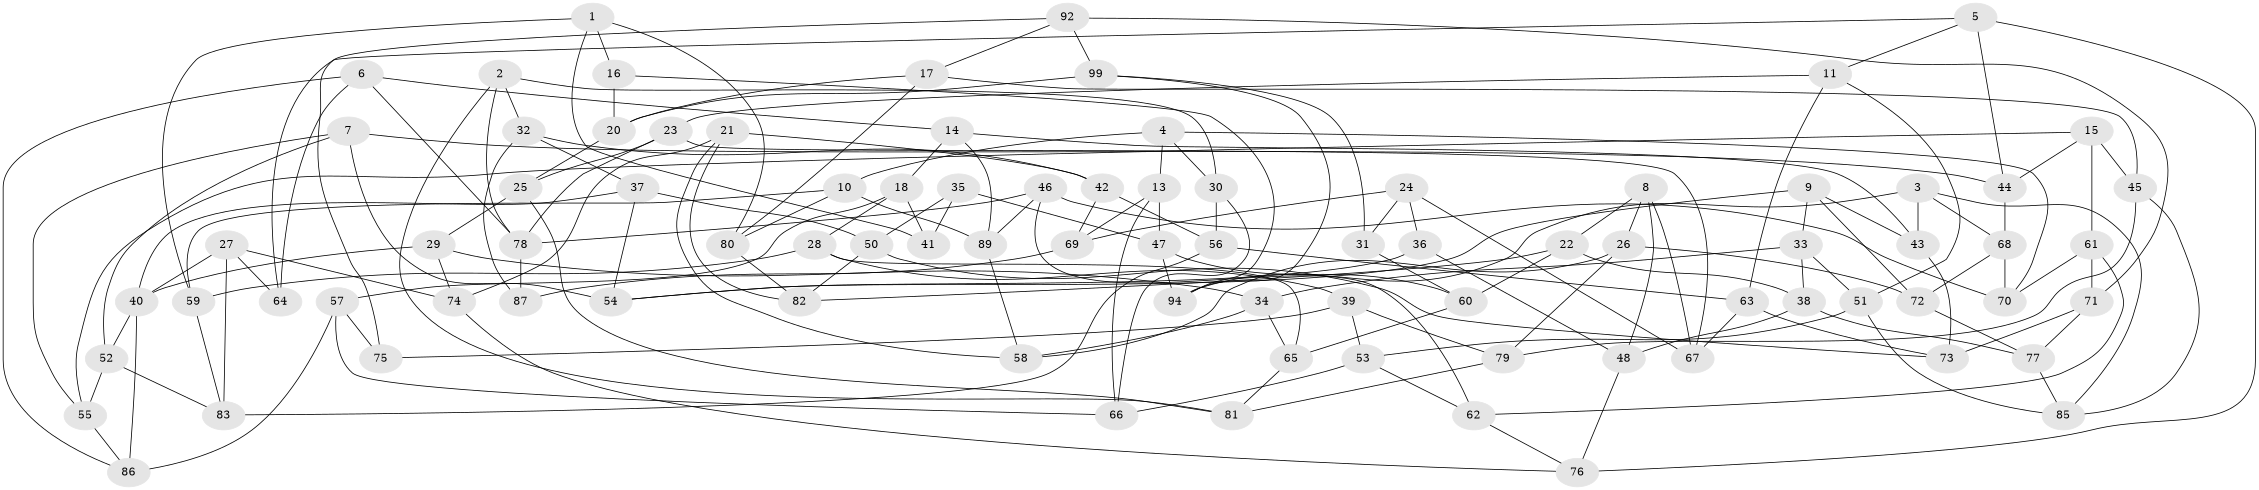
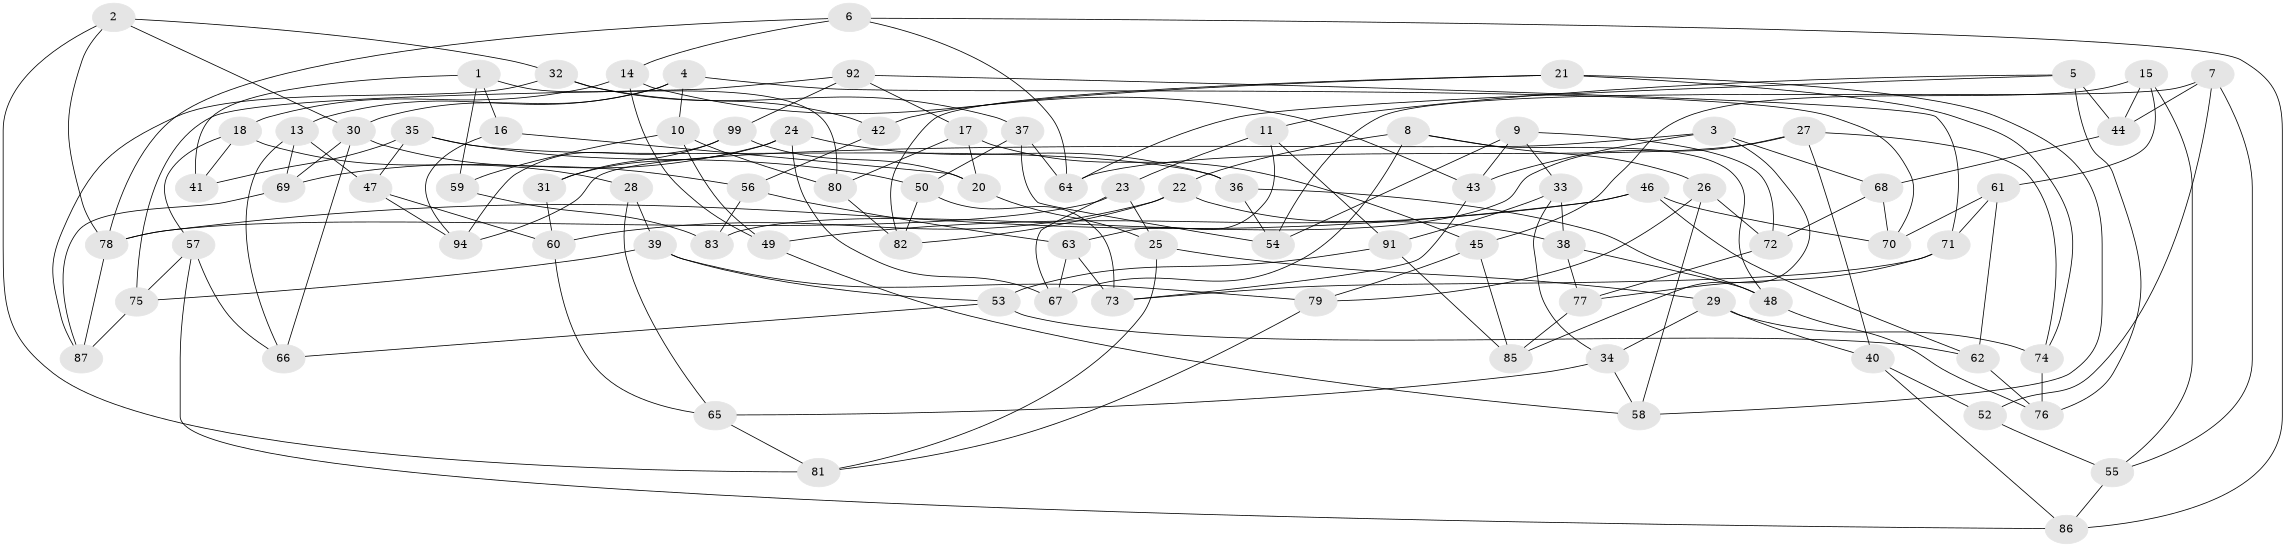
  graph {
    node [color=gray90 style=filled]
    1
    16
    41
    59
    80
    n6 [label=94]
    20
    83
    82
    2
    30
    32
    78
    81
    66
    56
    42
    37
    87
    3
    43
    68
    85
    73
    70
    72
    4
    10
    13
-   49 [label=89]
+   49
    47
    69
    5
    11
    44
    64
    76
    23
-   51
+   51 [label=91]
    63
    6
    14
    86
    18
    31
    60
    7
    52
    54
    55
    8
    22
    26
    48
    67
    38
    58
    79
    9
    33
    34
    77
    25
    53
    n65 [label=92]
    17
    n67 [label=99]
    71
    75
    45
    28
    57
    15
    61
    62
    39
    65
    29
    21
    74
    24
    36
    40
    27
    50
    35
    46
    1 -- 16
    1 -- 41
    1 -- 59
    1 -- 80
    16 -- n6
    16 -- 20
    59 -- 83
    80 -- 82
    20 -- 25
    2 -- 30
    2 -- 32
    2 -- 78
    2 -- 81
    30 -- 66
    30 -- 56
    32 -- 42
    32 -- 37
    32 -- 87
    78 -- 87
    56 -- 83
    56 -- 63
    42 -- 56
-   42 -- 69
-   37 -- 40
+   30 -- 69
+   37 -- 64
    37 -- 54
    37 -- 50
    3 -- n6
    3 -- 43
    3 -- 68
    3 -- 85
    43 -- 73
    68 -- 70
    68 -- 72
    72 -- 77
    4 -- 30
    4 -- 70
    4 -- 10
    4 -- 13
    10 -- 59
    10 -- 80
    10 -- 49
    13 -- 66
    13 -- 47
    13 -- 69
    49 -- 58
    47 -- n6
    47 -- 60
    69 -- 87
    5 -- 11
    5 -- 44
    5 -- 64
    5 -- 76
    11 -- 23
    11 -- 51
    11 -- 63
    44 -- 68
    23 -- 78
    23 -- 67
    23 -- 25
    51 -- 85
    51 -- 53
    63 -- 73
    63 -- 67
    6 -- 78
    6 -- 64
    6 -- 14
    6 -- 86
    14 -- 43
    14 -- 49
    14 -- 18
    18 -- 41
    18 -- 28
    18 -- 57
    31 -- 60
    60 -- 65
    7 -- 44
    7 -- 52
    7 -- 54
    7 -- 55
-   52 -- 83
    52 -- 55
    55 -- 86
    8 -- 22
    8 -- 26
    8 -- 48
    8 -- 67
    22 -- 82
    22 -- 60
    22 -- 38
    26 -- 72
    26 -- 58
    26 -- 79
    48 -- 76
    38 -- 48
    38 -- 77
    79 -- 81
    9 -- 43
    9 -- 72
    9 -- 54
    9 -- 33
    33 -- 51
    33 -- 38
    33 -- 34
    34 -- 58
    34 -- 65
    77 -- 85
    25 -- 81
    25 -- 29
    53 -- 66
    53 -- 62
    n65 -- 17
    n65 -- n67
    n65 -- 71
    n65 -- 75
    17 -- 80
    17 -- 20
    17 -- 45
    n67 -- n6
    n67 -- 20
    n67 -- 31
    71 -- 73
    71 -- 77
+   75 -- 87
    45 -- 85
    45 -- 79
-   28 -- 59
    28 -- 39
    28 -- 65
    57 -- 66
    57 -- 86
    57 -- 75
    15 -- 44
    15 -- 55
    15 -- 45
    15 -- 61
    61 -- 70
    61 -- 71
    61 -- 62
    62 -- 76
    39 -- 79
    39 -- 53
    39 -- 75
    65 -- 81
    29 -- 34
    29 -- 74
    29 -- 40
    21 -- 82
    21 -- 42
    21 -- 58
    21 -- 74
    74 -- 76
    24 -- 69
    24 -- 31
    24 -- 67
    24 -- 36
    36 -- 54
    36 -- 48
    40 -- 86
    40 -- 52
    27 -- 83
    27 -- 64
    27 -- 74
    27 -- 40
    50 -- 82
    50 -- 73
    35 -- 41
    35 -- 47
+   35 -- 36
    35 -- 50
    46 -- 78
    46 -- 70
    46 -- 49
    46 -- 62
  }
